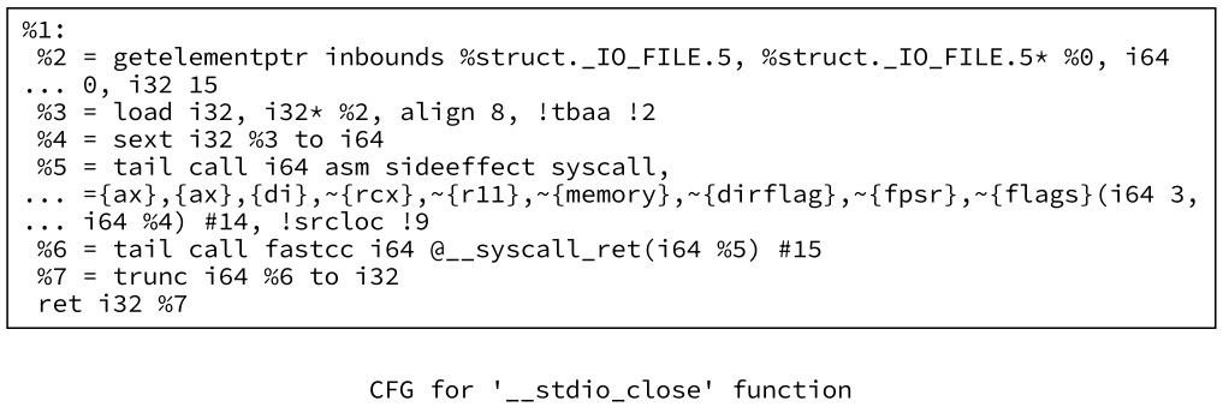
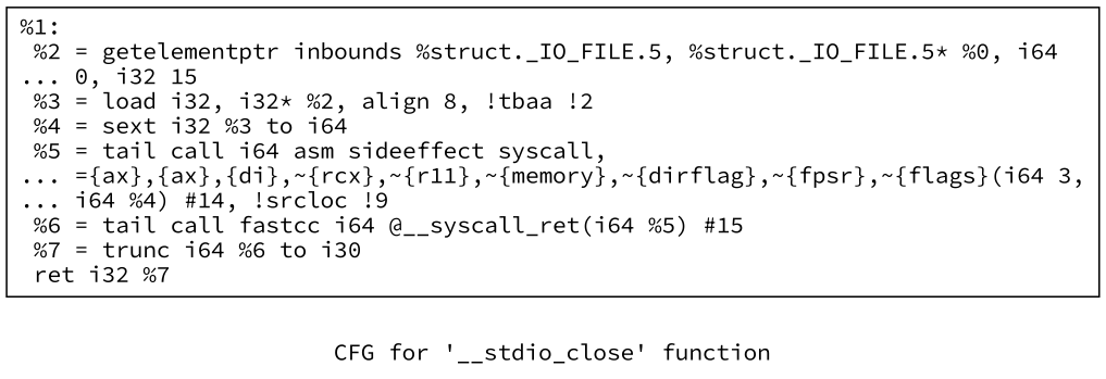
  digraph {
    label="CFG for '__stdio_close' function"
    fontname="Source Code Pro"
-   n1 [label="{%1:\l  %2 = getelementptr inbounds %struct._IO_FILE.5, %struct._IO_FILE.5* %0, i64\l... 0, i32 15\l  %3 = load i32, i32* %2, align 8, !tbaa !2\l  %4 = sext i32 %3 to i64\l  %5 = tail call i64 asm sideeffect syscall,\l... =\{ax\},\{ax\},\{di\},~\{rcx\},~\{r11\},~\{memory\},~\{dirflag\},~\{fpsr\},~\{flags\}(i64 3,\l... i64 %4) #14, !srcloc !9\l  %6 = tail call fastcc i64 @__syscall_ret(i64 %5) #15\l  %7 = trunc i64 %6 to i32\l  ret i32 %7\l}" shape=record fontname="Source Code Pro"]
+   n1 [label="{%1:\l  %2 = getelementptr inbounds %struct._IO_FILE.5, %struct._IO_FILE.5* %0, i64\l... 0, i32 15\l  %3 = load i32, i32* %2, align 8, !tbaa !2\l  %4 = sext i32 %3 to i64\l  %5 = tail call i64 asm sideeffect syscall,\l... =\{ax\},\{ax\},\{di\},~\{rcx\},~\{r11\},~\{memory\},~\{dirflag\},~\{fpsr\},~\{flags\}(i64 3,\l... i64 %4) #14, !srcloc !9\l  %6 = tail call fastcc i64 @__syscall_ret(i64 %5) #15\l  %7 = trunc i64 %6 to i30\l  ret i32 %7\l}" shape=record fontname="Source Code Pro"]
  }
